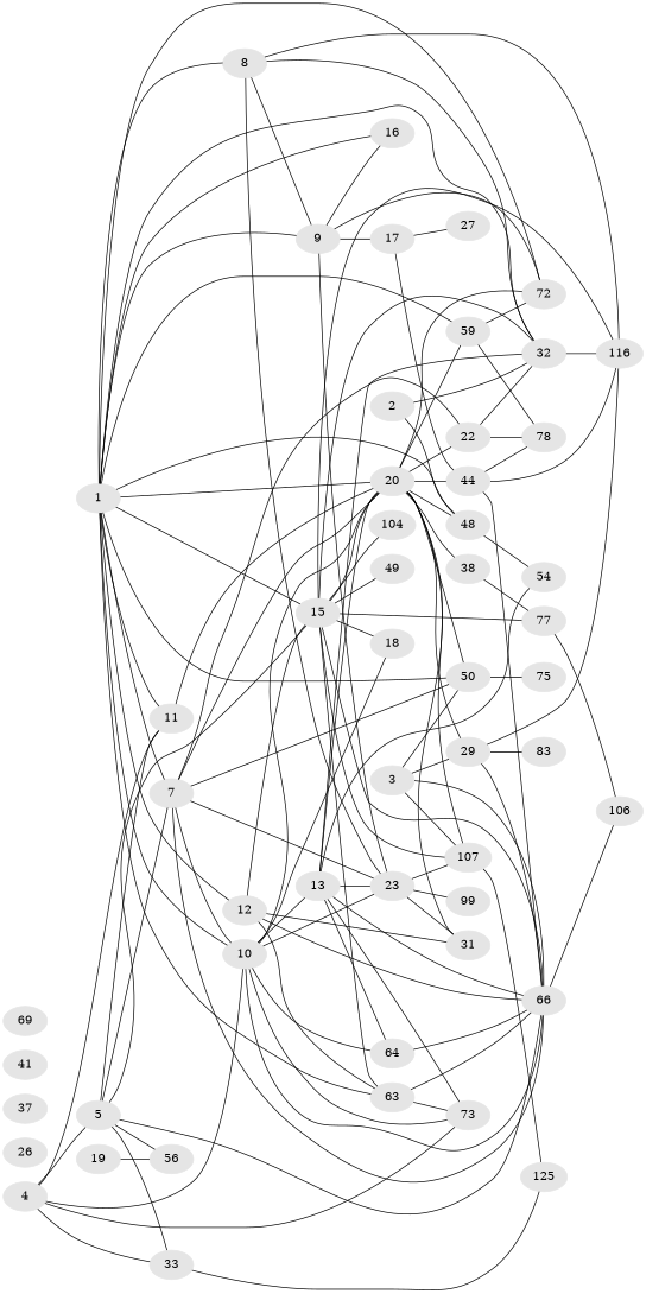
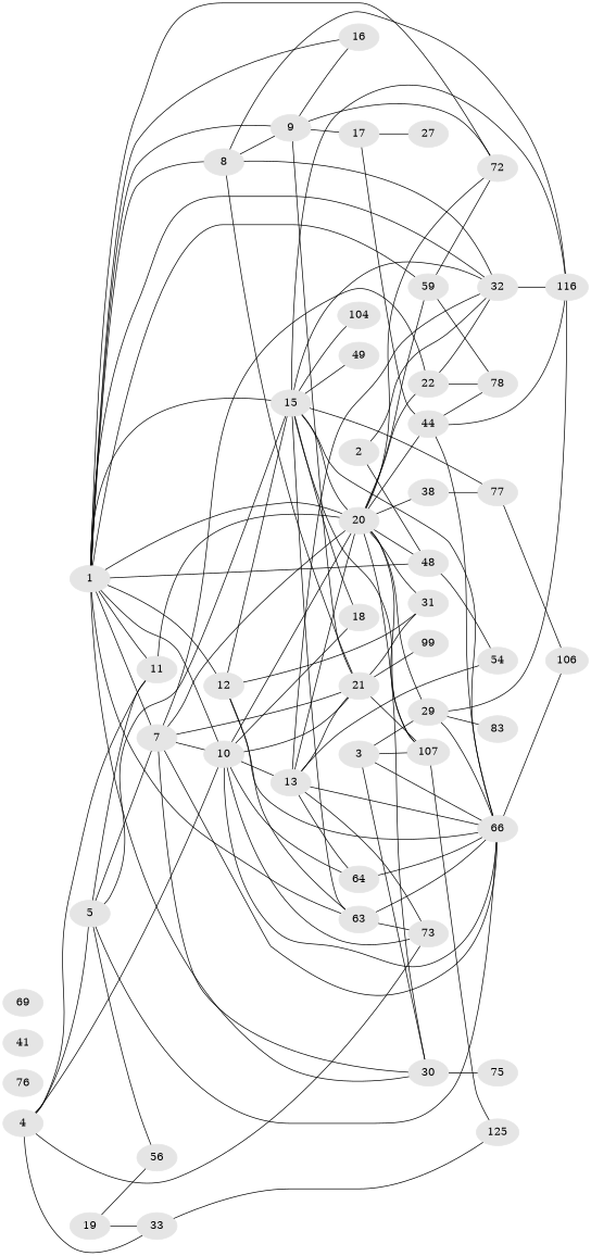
  graph {
    fontname="DejaVu Serif"
    rankdir=LR
    node [color=gray90 fontname="DejaVu Serif" style=filled]
    edge [fontname="DejaVu Serif"]
    1 [super="+89+6+14+55"]
    7 [super="+77+92+30"]
    8 [super="+71"]
    9 [super="+79"]
    10 [super="+87+70"]
    11 [super="+113+24"]
    12 [super="+60"]
    15 [super="+57+34"]
    16
    20 [super="+67+47+58"]
    n11 [label=48 super="+53"]
    32 [super="+42"]
-   50 [super="+93+52"]
+   50 [super="+93+52" label=30]
    59 [super="+109"]
    63 [super="+100+94"]
    72 [super="+130+96"]
    66 [super="+90+111+112+97"]
-   21 [super="+25" label=23]
+   21 [super="+25"]
    22 [super="+68"]
    116 [super="+120"]
    17 [super="+48"]
    73 [super="+124"]
    13 [super="+40+43"]
    18
    64 [super="+102"]
    31
    107 [super="+110"]
    49
    n29 [label=77]
    104
    29
    44
    38 [super="+51"]
    54 [super="+117"]
    75
    n36 [label=78 super="+82"]
    2 [super="+65"]
    3 [super="+121"]
    83
    106
    125 [super="+133"]
    4 [super="+99+36+103"]
    5 [super="+114+126+23"]
    33
    56 [super="+91"]
    n46 [label=99]
    27
    19 [super="+136"]
-   26
-   37
+   26 [label=76]
    41
    69
    1 -- 7 [weight=2]
    1 -- 8
    1 -- 9 [weight=2]
    1 -- 10 [weight=2]
    1 -- 11 [weight=2]
    1 -- 12
    1 -- 15
    1 -- 16
    1 -- 20 [weight=2]
    1 -- n11 [weight=2]
    1 -- 32
    1 -- 50 [weight=2]
    1 -- 59
    1 -- 63
    1 -- 72
    7 -- 10
    7 -- 20
    7 -- 50
    7 -- 66
    7 -- 21
    7 -- 22
    8 -- 9
    8 -- 32
    8 -- 21
    8 -- 116
    9 -- 16
    9 -- 72
    9 -- 21
    9 -- 17
    10 -- 20
    10 -- 66
    10 -- 21
    10 -- 73
    10 -- 13
    10 -- 18
    10 -- 64
    11 -- 20
    12 -- 15
    12 -- 63
    12 -- 66
    12 -- 31
    15 -- 20
    15 -- 32
    15 -- 63
    15 -- 66
    15 -- 116
    15 -- 18
    15 -- 107
    15 -- 49
    15 -- n29
    15 -- 104
    20 -- n11
    20 -- 50
    20 -- 59
    20 -- 72 [weight=2]
    20 -- 22
    20 -- 31
    20 -- 107
    20 -- 29
    20 -- 44
    20 -- 38
    n11 -- 54
    32 -- 116
    50 -- 75
    59 -- 72
    59 -- n36
    63 -- 66
    63 -- 73 [weight=2]
    66 -- 106
    21 -- 31
    21 -- 107
    21 -- n46
    22 -- 32
    22 -- n36
    17 -- 44
    17 -- 27
    13 -- 20
    13 -- 32
    13 -- 66
    13 -- 21
    13 -- 73
    13 -- 64
    13 -- 54 [weight=2]
    64 -- 66
    107 -- 125
    n29 -- 106
    29 -- 66
    29 -- 116
    29 -- 83
    44 -- 66
    44 -- 116
    44 -- n36
    38 -- n29
    2 -- n11
    2 -- 32
    3 -- 50
    3 -- 66
    3 -- 107
    3 -- 29
    4 -- 10
    4 -- 11
    4 -- 73
    4 -- 5
    4 -- 33
    5 -- 7
    5 -- 11
    5 -- 15
    5 -- 66
-   5 -- 33
+   19 -- 33
    5 -- 56
    33 -- 125
    19 -- 56
  }
